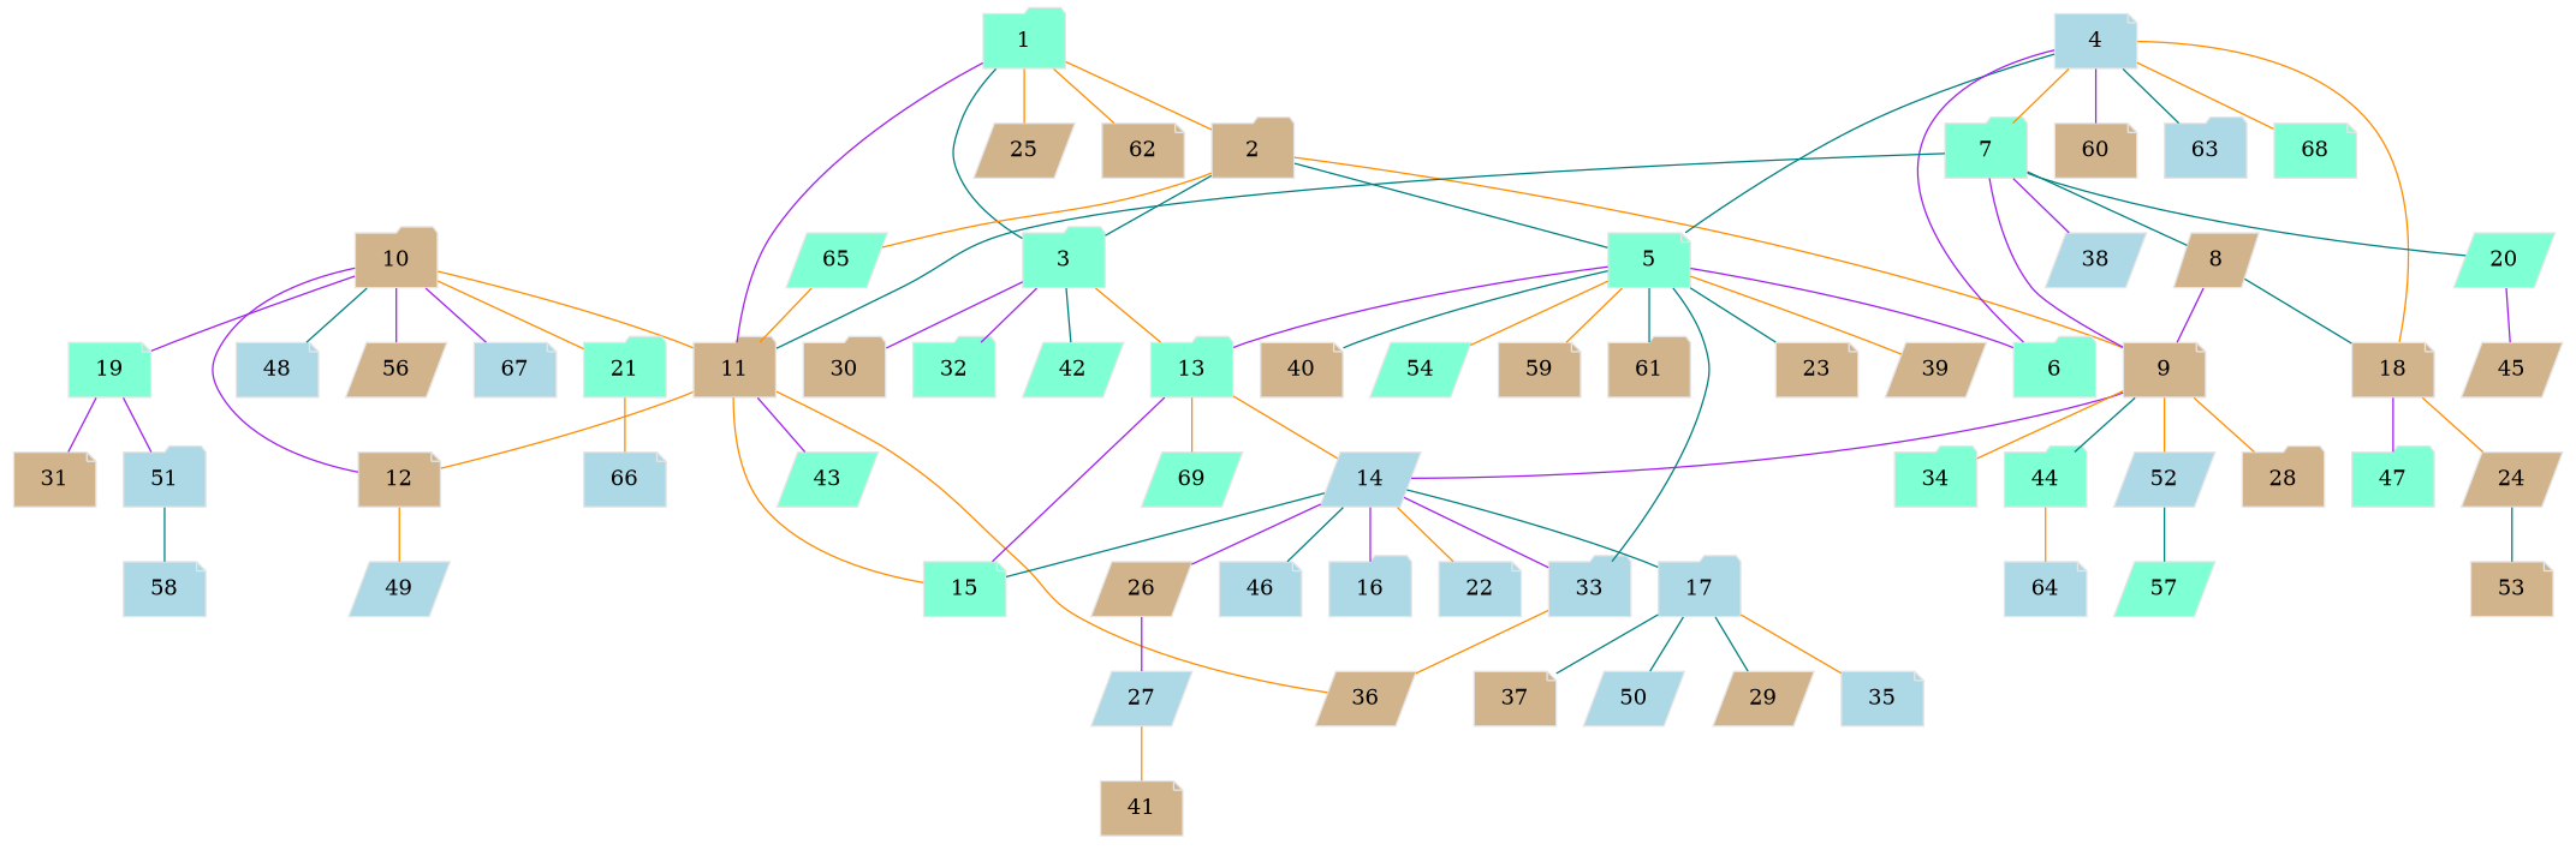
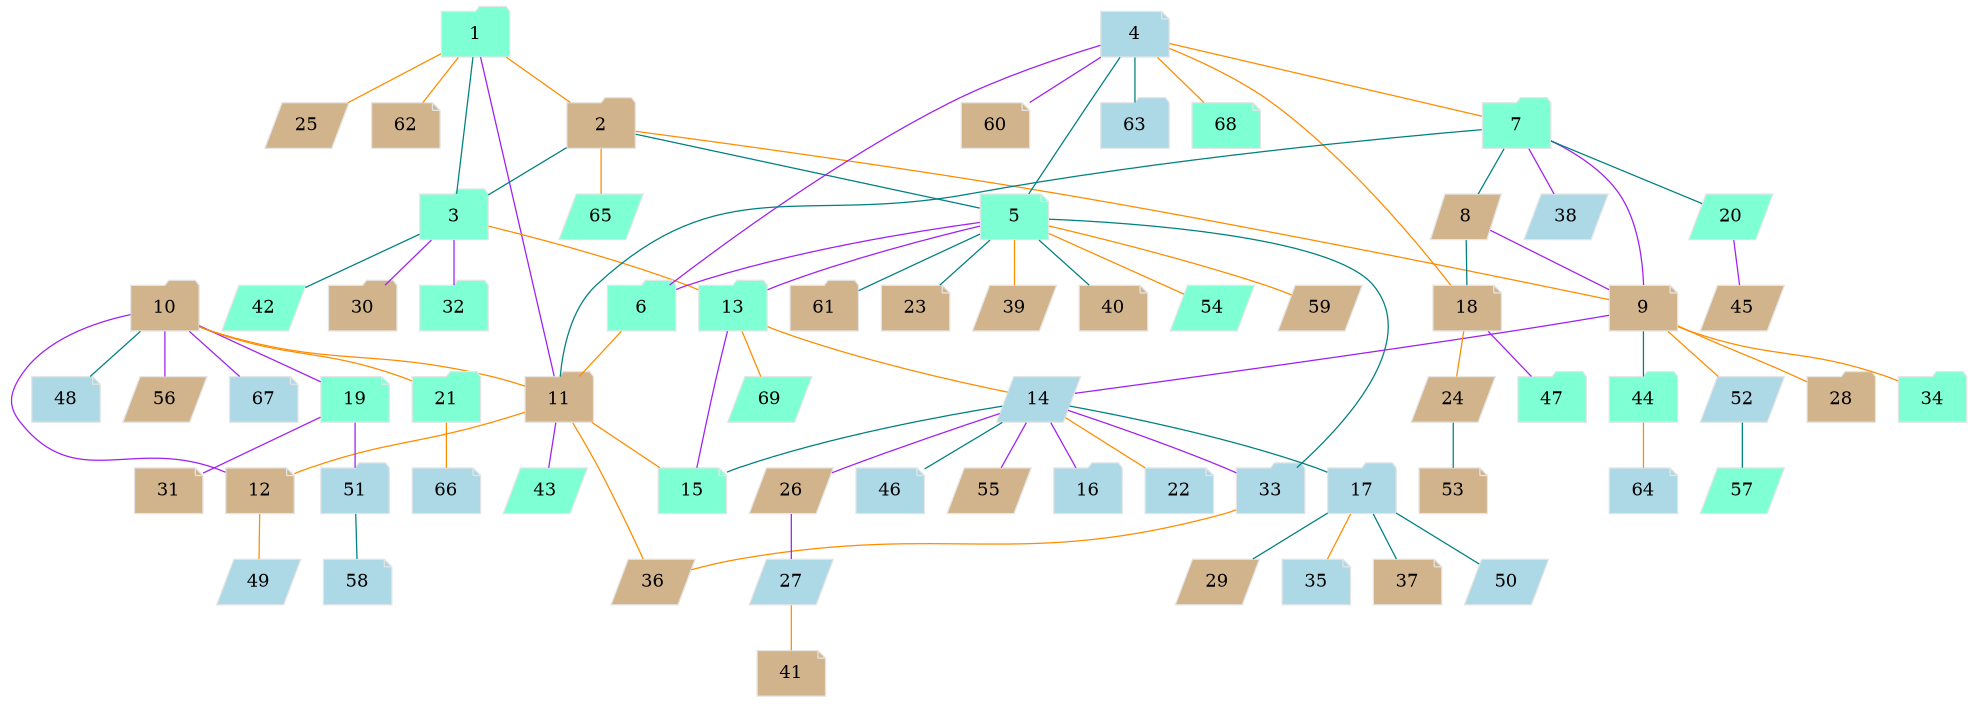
  graph {
    node [color=gray90 fillcolor=tan shape=note style=filled]
    edge [color=darkorange]
    1 [fillcolor=aquamarine shape=folder]
    2 [shape=folder]
    3 [fillcolor=aquamarine shape=folder]
    11 [shape=folder]
    25 [shape=parallelogram]
    62
    5 [fillcolor=aquamarine]
    9
    65 [fillcolor=aquamarine shape=parallelogram]
    13 [fillcolor=aquamarine shape=folder]
    30 [shape=folder]
    32 [fillcolor=aquamarine shape=folder]
    42 [fillcolor=aquamarine shape=parallelogram]
    12
    15 [fillcolor=aquamarine]
    36 [shape=parallelogram]
    43 [fillcolor=aquamarine shape=parallelogram]
    6 [fillcolor=aquamarine shape=folder]
    23
    33 [fillcolor=lightblue shape=folder]
    39 [shape=parallelogram]
    40
    54 [fillcolor=aquamarine shape=parallelogram]
-   59
+   59 [shape=parallelogram]
    61 [shape=folder]
    14 [fillcolor=lightblue shape=parallelogram]
    28 [shape=folder]
    34 [fillcolor=aquamarine shape=folder]
    44 [fillcolor=aquamarine shape=folder]
    52 [fillcolor=lightblue shape=parallelogram]
    69 [fillcolor=aquamarine shape=parallelogram]
    4 [fillcolor=lightblue]
    7 [fillcolor=aquamarine shape=folder]
    18
    60
    63 [fillcolor=lightblue shape=folder]
    68 [fillcolor=aquamarine]
    8 [shape=parallelogram]
    20 [fillcolor=aquamarine shape=parallelogram]
    38 [fillcolor=lightblue shape=parallelogram]
    24 [shape=parallelogram]
    47 [fillcolor=aquamarine shape=folder]
    45 [shape=parallelogram]
    16 [fillcolor=lightblue shape=folder]
    17 [fillcolor=lightblue shape=folder]
    22 [fillcolor=lightblue]
    26 [shape=parallelogram]
    46 [fillcolor=lightblue]
+   55 [shape=parallelogram]
    64 [fillcolor=lightblue]
    57 [fillcolor=aquamarine shape=parallelogram]
    10 [shape=folder]
    19 [fillcolor=aquamarine]
    21 [fillcolor=aquamarine shape=folder]
    48 [fillcolor=lightblue]
    56 [shape=parallelogram]
    67 [fillcolor=lightblue]
    49 [fillcolor=lightblue shape=parallelogram]
    31
    51 [fillcolor=lightblue shape=folder]
    66 [fillcolor=lightblue]
    29 [shape=parallelogram]
    35 [fillcolor=lightblue]
    37
    50 [fillcolor=lightblue shape=parallelogram]
    27 [fillcolor=lightblue shape=parallelogram]
    53
    58 [fillcolor=lightblue]
    41
    1 -- 2
    1 -- 3 [color=teal]
    1 -- 11 [color=purple]
    1 -- 25
    1 -- 62
    2 -- 3 [color=teal]
    2 -- 5 [color=teal]
    2 -- 9
    2 -- 65
    3 -- 13
    3 -- 30 [color=purple]
    3 -- 32 [color=purple]
    3 -- 42 [color=teal]
    11 -- 12
    11 -- 15
    11 -- 36
    11 -- 43 [color=purple]
    5 -- 13 [color=purple]
    5 -- 6 [color=purple]
    5 -- 23 [color=teal]
    5 -- 33 [color=teal]
    5 -- 39
    5 -- 40 [color=teal]
    5 -- 54
    5 -- 59
    5 -- 61 [color=teal]
    9 -- 14 [color=purple]
    9 -- 28
    9 -- 34
    9 -- 44 [color=teal]
    9 -- 52
    13 -- 15 [color=purple]
    13 -- 14
    13 -- 69
    12 -- 49
-   65 -- 11
+   6 -- 11
    33 -- 36
    14 -- 15 [color=teal]
    14 -- 33 [color=purple]
    14 -- 16 [color=purple]
    14 -- 17 [color=teal]
    14 -- 22
    14 -- 26 [color=purple]
    14 -- 46 [color=teal]
+   14 -- 55 [color=purple]
    44 -- 64
    52 -- 57 [color=teal]
    4 -- 5 [color=teal]
    4 -- 6 [color=purple]
    4 -- 7
    4 -- 18
    4 -- 60 [color=purple]
    4 -- 63 [color=teal]
    4 -- 68
    7 -- 11 [color=teal]
    7 -- 9 [color=purple]
    7 -- 8 [color=teal]
    7 -- 20 [color=teal]
    7 -- 38 [color=purple]
    18 -- 24
    18 -- 47 [color=purple]
    8 -- 9 [color=purple]
    8 -- 18 [color=teal]
    20 -- 45 [color=purple]
    24 -- 53 [color=teal]
    17 -- 29 [color=teal]
    17 -- 35
    17 -- 37 [color=teal]
    17 -- 50 [color=teal]
    26 -- 27 [color=purple]
    10 -- 11
    10 -- 12 [color=purple]
    10 -- 19 [color=purple]
    10 -- 21
    10 -- 48 [color=teal]
    10 -- 56 [color=purple]
    10 -- 67 [color=purple]
    19 -- 31 [color=purple]
    19 -- 51 [color=purple]
    21 -- 66
    51 -- 58 [color=teal]
    27 -- 41
  }
